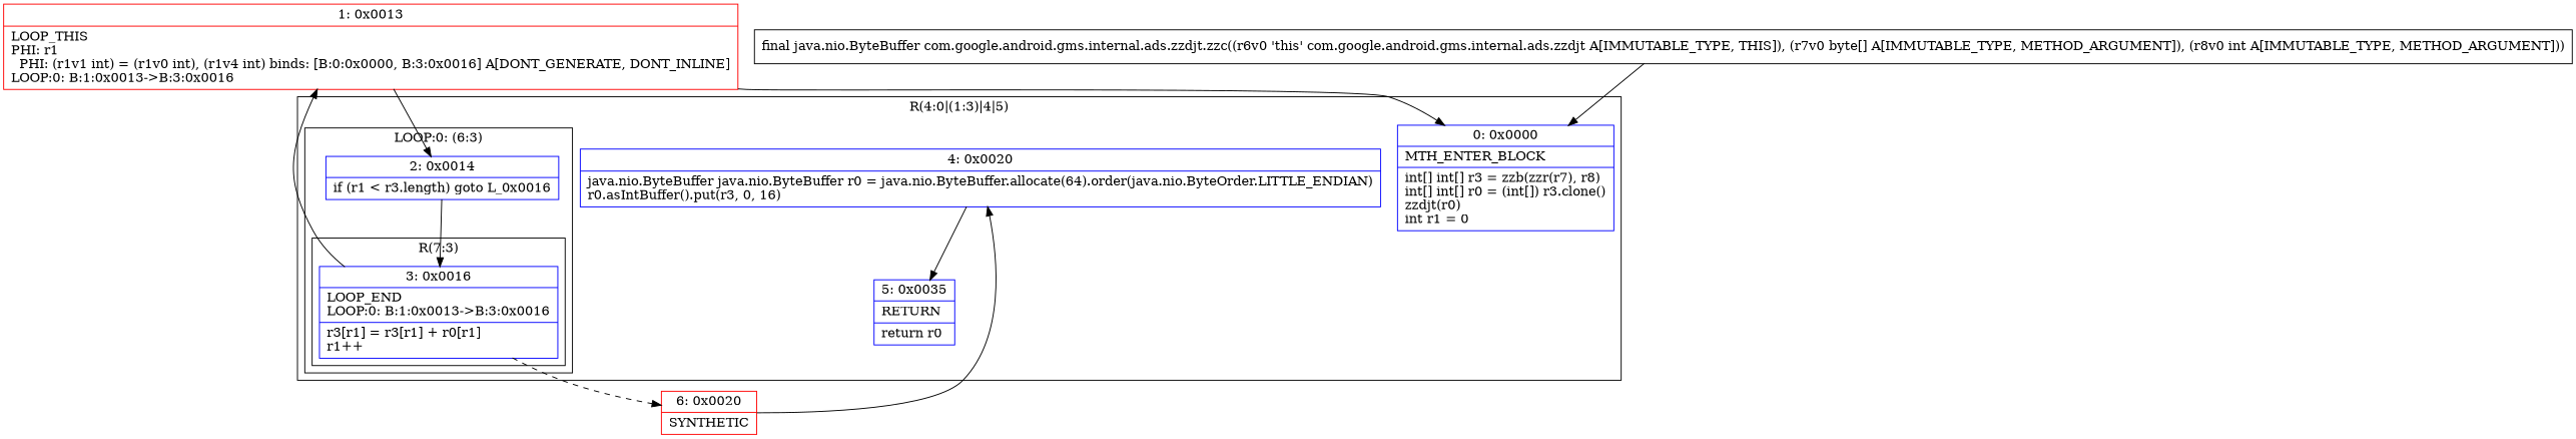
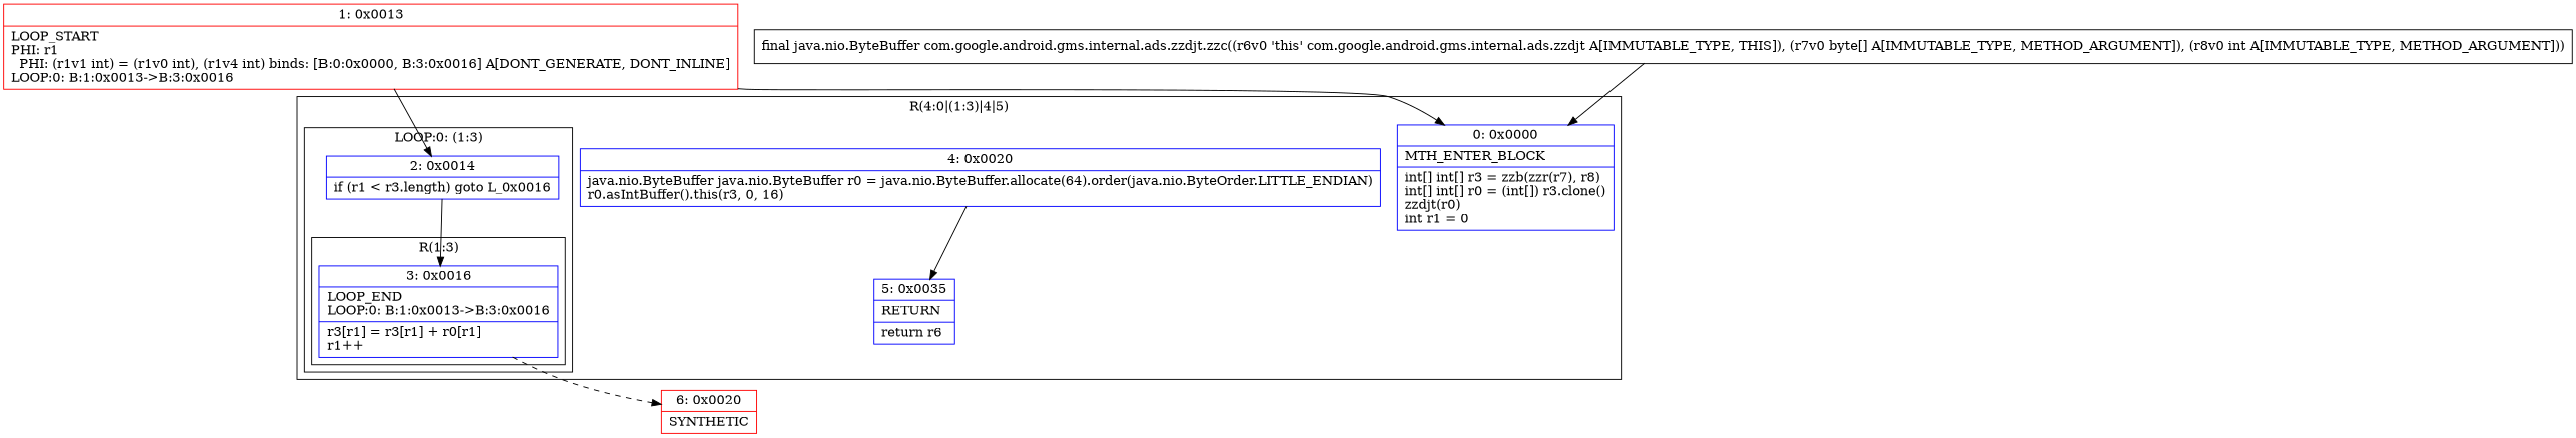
  digraph {
    node [color=blue shape=record]
    n1 [label="{3\:\ 0x0016|LOOP_END\lLOOP:0: B:1:0x0013\-\>B:3:0x0016\l|r3[r1] = r3[r1] + r0[r1]\lr1++\l}"]
    n2 [label="{2\:\ 0x0014|if (r1 \< r3.length) goto L_0x0016\l}"]
    n3 [label="{0\:\ 0x0000|MTH_ENTER_BLOCK\l|int[] int[] r3 = zzb(zzr(r7), r8)\lint[] int[] r0 = (int[]) r3.clone()\lzzdjt(r0)\lint r1 = 0\l}"]
-   n4 [label="{4\:\ 0x0020|java.nio.ByteBuffer java.nio.ByteBuffer r0 = java.nio.ByteBuffer.allocate(64).order(java.nio.ByteOrder.LITTLE_ENDIAN)\lr0.asIntBuffer().put(r3, 0, 16)\l}"]
-   n5 [label="{5\:\ 0x0035|RETURN\l|return r0\l}"]
-   n6 [color=red label="{1\:\ 0x0013|LOOP_THIS\lPHI: r1 \l  PHI: (r1v1 int) = (r1v0 int), (r1v4 int) binds: [B:0:0x0000, B:3:0x0016] A[DONT_GENERATE, DONT_INLINE]\lLOOP:0: B:1:0x0013\-\>B:3:0x0016\l}"]
+   n4 [label="{4\:\ 0x0020|java.nio.ByteBuffer java.nio.ByteBuffer r0 = java.nio.ByteBuffer.allocate(64).order(java.nio.ByteOrder.LITTLE_ENDIAN)\lr0.asIntBuffer().this(r3, 0, 16)\l}"]
+   n5 [label="{5\:\ 0x0035|RETURN\l|return r6\l}"]
+   n6 [color=red label="{1\:\ 0x0013|LOOP_START\lPHI: r1 \l  PHI: (r1v1 int) = (r1v0 int), (r1v4 int) binds: [B:0:0x0000, B:3:0x0016] A[DONT_GENERATE, DONT_INLINE]\lLOOP:0: B:1:0x0013\-\>B:3:0x0016\l}"]
    n7 [color=red label="{6\:\ 0x0020|SYNTHETIC\l}"]
    n8 [label="{final java.nio.ByteBuffer com.google.android.gms.internal.ads.zzdjt.zzc((r6v0 'this' com.google.android.gms.internal.ads.zzdjt A[IMMUTABLE_TYPE, THIS]), (r7v0 byte[] A[IMMUTABLE_TYPE, METHOD_ARGUMENT]), (r8v0 int A[IMMUTABLE_TYPE, METHOD_ARGUMENT])) }" color=""]
    subgraph cluster_1 {
      label="R(4:0|(1:3)|4|5)"
      n3
      n4
      n5
      subgraph cluster_2 {
-       label="LOOP:0: (6:3)"
+       label="LOOP:0: (1:3)"
        n2
        subgraph cluster_3 {
-         label="R(7:3)"
+         label="R(1:3)"
          n1
        }
      }
    }
-   n1 -> n6
    n1 -> n7 [style=dashed]
    n2 -> n1
    n4 -> n5
    n6 -> n2
    n6 -> n3
-   n7 -> n4
    n8 -> n3
  }
